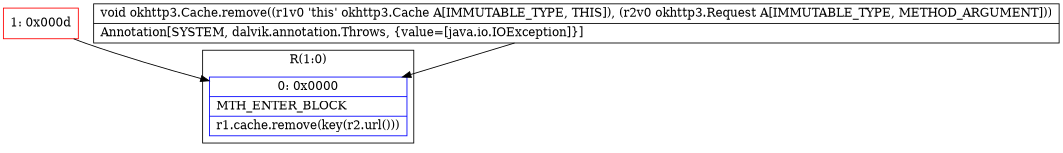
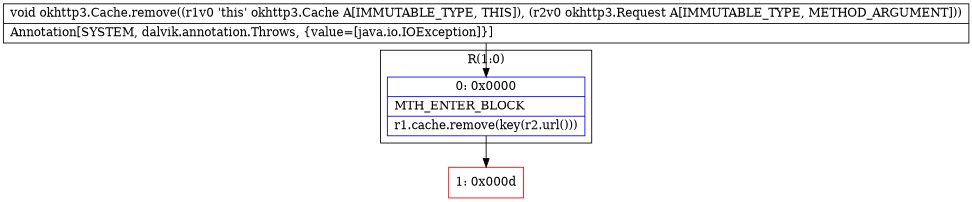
  digraph {
    node [shape=record]
    n1 [color=blue label="{0\:\ 0x0000|MTH_ENTER_BLOCK\l|r1.cache.remove(key(r2.url()))\l}"]
    n2 [color=red label="{1\:\ 0x000d}"]
    n3 [label="{void okhttp3.Cache.remove((r1v0 'this' okhttp3.Cache A[IMMUTABLE_TYPE, THIS]), (r2v0 okhttp3.Request A[IMMUTABLE_TYPE, METHOD_ARGUMENT]))  | Annotation[SYSTEM, dalvik.annotation.Throws, \{value=[java.io.IOException]\}]\l}"]
    subgraph cluster_1 {
      label="R(1:0)"
      n1
    }
-   n2 -> n1
+   n1 -> n2
    n3 -> n1
  }
